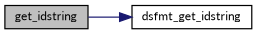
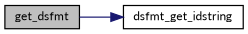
  digraph {
    rankdir=LR
    fontname=Lato
    node [color=black fontname=Lato fontsize=10 shape=record style=filled]
-   n1 [fillcolor=grey75 fontcolor=black height=0.2 label=get_idstring width=0.4]
+   n1 [fillcolor=grey75 fontcolor=black height=0.2 label=get_dsfmt width=0.4]
    n2 [fillcolor=white height=0.2 label=dsfmt_get_idstring width=0.4]
    n1 -> n2 [color=midnightblue fontname=Lato fontsize=10 labelfontname=Helvetica labelfontsize=10 style=solid]
  }
